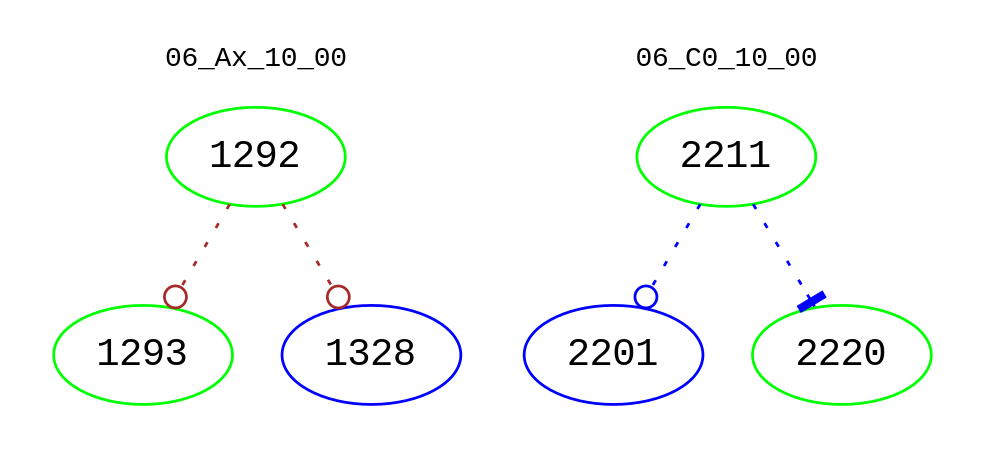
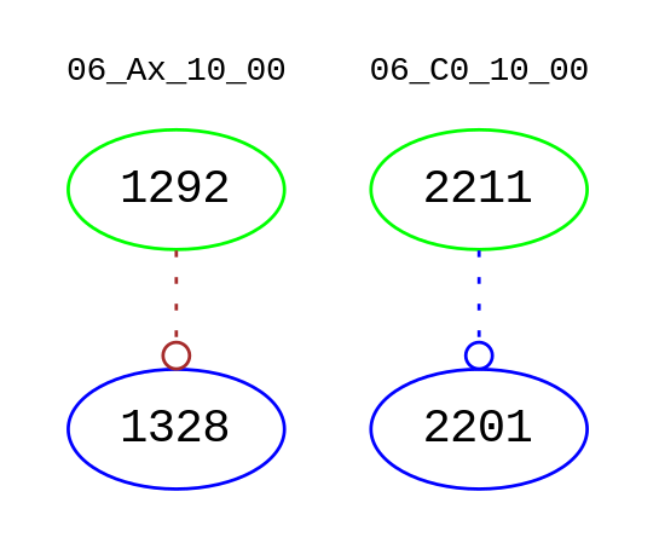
  digraph {
    fontname="Liberation Mono"
    node [color=green fontname="Liberation Mono"]
    edge [arrowhead=odot color=brown fontname="Liberation Mono" style=dotted]
    n1 [label=1292]
-   n2 [label=1293]
    n3 [color=blue label=1328]
    n4 [label=2211]
    n5 [color=blue label=2201]
-   n6 [label=2220]
    subgraph cluster_1 {
      color=white
      fontsize=10
      label="06_Ax_10_00"
      n1
-     n2
      n3
    }
    subgraph cluster_2 {
      color=white
      fontsize=10
      label="06_C0_10_00"
      n4
      n5
-     n6
    }
-   n1 -> n2
    n1 -> n3
    n4 -> n5 [color=blue]
-   n4 -> n6 [arrowhead=tee color=blue]
  }
